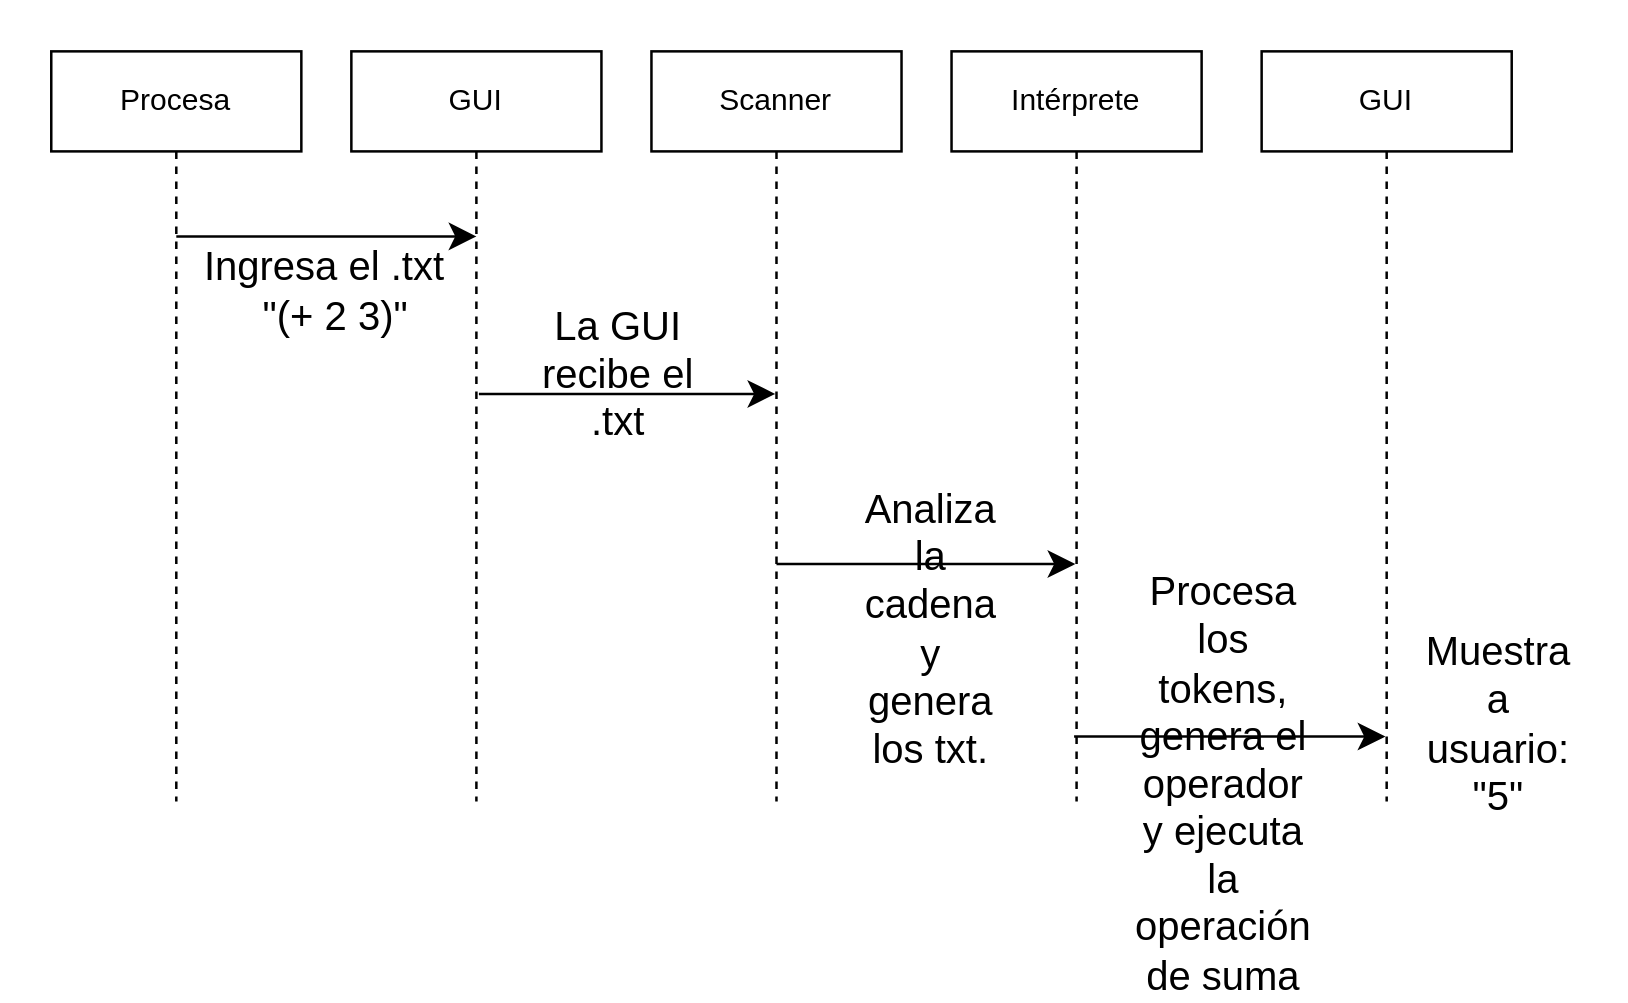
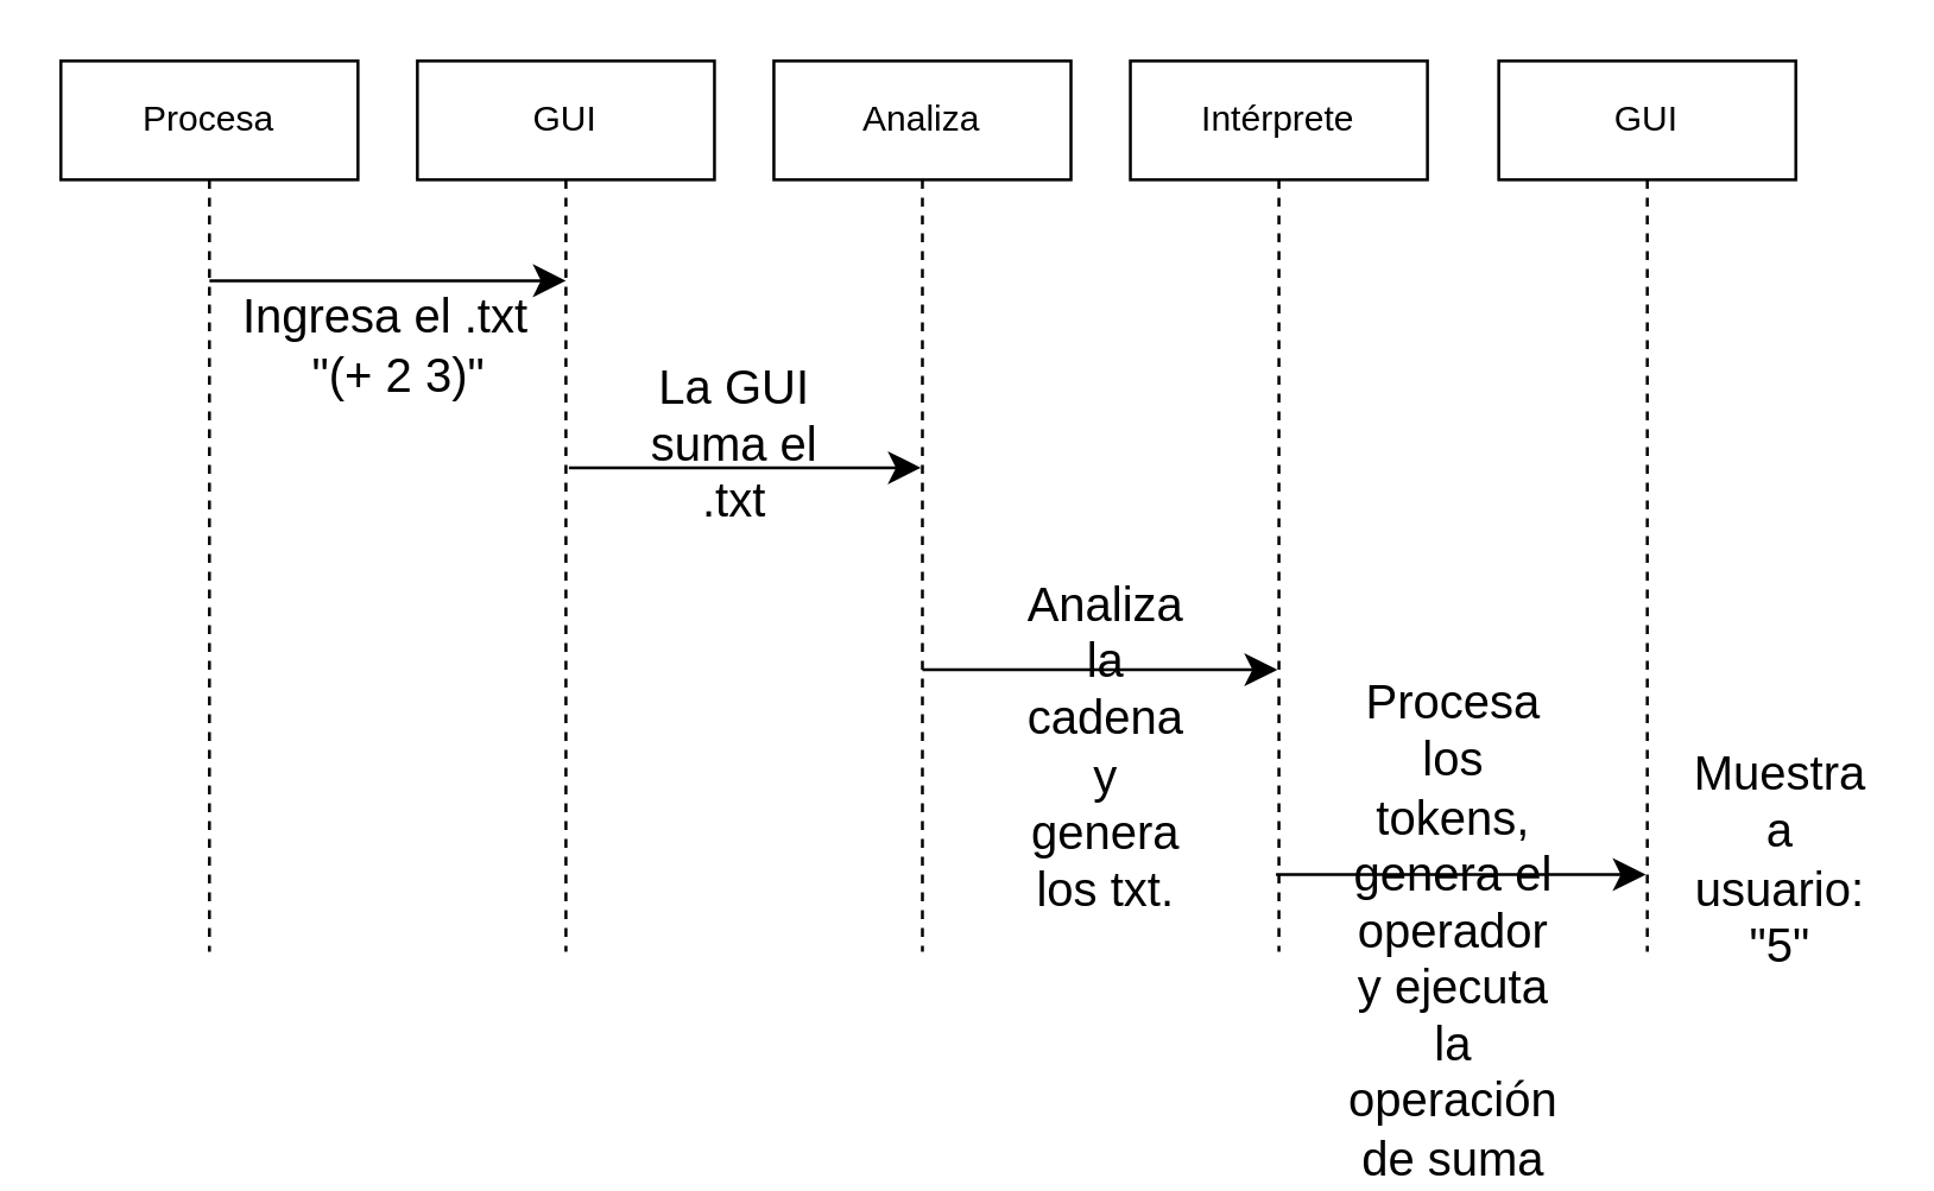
  <mxCell id="0" />
  <mxCell id="1" parent="0" />
  <mxCell id="2" value="Procesa" style="shape=umlLifeline;perimeter=lifelinePerimeter;whiteSpace=wrap;html=1;container=1;dropTarget=0;collapsible=0;recursiveResize=0;outlineConnect=0;portConstraint=eastwest;newEdgeStyle={&quot;edgeStyle&quot;:&quot;elbowEdgeStyle&quot;,&quot;elbow&quot;:&quot;vertical&quot;,&quot;curved&quot;:0,&quot;rounded&quot;:0};" parent="1" vertex="1"><mxGeometry x="20" y="20" width="100" height="300" as="geometry" /></mxCell>
  <mxCell id="3" value="GUI" style="shape=umlLifeline;perimeter=lifelinePerimeter;whiteSpace=wrap;html=1;container=1;dropTarget=0;collapsible=0;recursiveResize=0;outlineConnect=0;portConstraint=eastwest;newEdgeStyle={&quot;edgeStyle&quot;:&quot;elbowEdgeStyle&quot;,&quot;elbow&quot;:&quot;vertical&quot;,&quot;curved&quot;:0,&quot;rounded&quot;:0};" parent="1" vertex="1"><mxGeometry x="140" y="20" width="100" height="300" as="geometry" /></mxCell>
- <mxCell id="4" value="Scanner" style="shape=umlLifeline;perimeter=lifelinePerimeter;whiteSpace=wrap;html=1;container=1;dropTarget=0;collapsible=0;recursiveResize=0;outlineConnect=0;portConstraint=eastwest;newEdgeStyle={&quot;edgeStyle&quot;:&quot;elbowEdgeStyle&quot;,&quot;elbow&quot;:&quot;vertical&quot;,&quot;curved&quot;:0,&quot;rounded&quot;:0};" parent="1" vertex="1"><mxGeometry x="260" y="20" width="100" height="300" as="geometry" /></mxCell>
+ <mxCell id="4" value="Analiza" style="shape=umlLifeline;perimeter=lifelinePerimeter;whiteSpace=wrap;html=1;container=1;dropTarget=0;collapsible=0;recursiveResize=0;outlineConnect=0;portConstraint=eastwest;newEdgeStyle={&quot;edgeStyle&quot;:&quot;elbowEdgeStyle&quot;,&quot;elbow&quot;:&quot;vertical&quot;,&quot;curved&quot;:0,&quot;rounded&quot;:0};" parent="1" vertex="1"><mxGeometry x="260" y="20" width="100" height="300" as="geometry" /></mxCell>
  <mxCell id="5" value="Intérprete" style="shape=umlLifeline;perimeter=lifelinePerimeter;whiteSpace=wrap;html=1;container=1;dropTarget=0;collapsible=0;recursiveResize=0;outlineConnect=0;portConstraint=eastwest;newEdgeStyle={&quot;edgeStyle&quot;:&quot;elbowEdgeStyle&quot;,&quot;elbow&quot;:&quot;vertical&quot;,&quot;curved&quot;:0,&quot;rounded&quot;:0};" parent="1" vertex="1"><mxGeometry x="380" y="20" width="100" height="300" as="geometry" /></mxCell>
  <mxCell id="6" value="GUI" style="shape=umlLifeline;perimeter=lifelinePerimeter;whiteSpace=wrap;html=1;container=1;dropTarget=0;collapsible=0;recursiveResize=0;outlineConnect=0;portConstraint=eastwest;newEdgeStyle={&quot;edgeStyle&quot;:&quot;elbowEdgeStyle&quot;,&quot;elbow&quot;:&quot;vertical&quot;,&quot;curved&quot;:0,&quot;rounded&quot;:0};" parent="1" vertex="1"><mxGeometry x="504" y="20" width="100" height="300" as="geometry" /></mxCell>
  <mxCell id="7" value="" style="endArrow=classic;html=1;rounded=0;fontSize=12;startSize=8;endSize=8;curved=1;" parent="1" edge="1"><mxGeometry width="50" height="50" relative="1" as="geometry"><mxPoint x="70" y="94" as="sourcePoint" /><mxPoint x="190" y="94" as="targetPoint" /></mxGeometry></mxCell>
  <mxCell id="8" value="" style="endArrow=classic;html=1;rounded=0;fontSize=12;startSize=8;endSize=8;curved=1;" parent="1" target="4" edge="1"><mxGeometry width="50" height="50" relative="1" as="geometry"><mxPoint x="191" y="157" as="sourcePoint" /><mxPoint x="241" y="107" as="targetPoint" /></mxGeometry></mxCell>
  <mxCell id="9" value="" style="endArrow=classic;html=1;rounded=0;fontSize=12;startSize=8;endSize=8;curved=1;" parent="1" target="5" edge="1"><mxGeometry width="50" height="50" relative="1" as="geometry"><mxPoint x="310" y="225" as="sourcePoint" /><mxPoint x="360" y="175" as="targetPoint" /></mxGeometry></mxCell>
  <mxCell id="10" value="" style="endArrow=classic;html=1;rounded=0;fontSize=12;startSize=8;endSize=8;curved=1;" parent="1" target="6" edge="1"><mxGeometry width="50" height="50" relative="1" as="geometry"><mxPoint x="429" y="294" as="sourcePoint" /><mxPoint x="479" y="244" as="targetPoint" /></mxGeometry></mxCell>
  <mxCell id="11" value="Ingresa el .txt&amp;nbsp;&amp;nbsp;&lt;div&gt;&quot;(+ 2 3)&quot;&lt;/div&gt;" style="text;strokeColor=none;fillColor=none;html=1;align=center;verticalAlign=middle;whiteSpace=wrap;rounded=0;fontSize=16;" parent="1" vertex="1"><mxGeometry x="59" y="112" width="150" height="7" as="geometry" /></mxCell>
- <mxCell id="12" value="La GUI recibe el .txt" style="text;strokeColor=none;fillColor=none;html=1;align=center;verticalAlign=middle;whiteSpace=wrap;rounded=0;fontSize=16;" parent="1" vertex="1"><mxGeometry x="209" y="134" width="76" height="30" as="geometry" /></mxCell>
+ <mxCell id="12" value="La GUI suma el .txt" style="text;strokeColor=none;fillColor=none;html=1;align=center;verticalAlign=middle;whiteSpace=wrap;rounded=0;fontSize=16;" parent="1" vertex="1"><mxGeometry x="209" y="134" width="76" height="30" as="geometry" /></mxCell>
  <mxCell id="13" value="Analiza la cadena y genera los txt." style="text;strokeColor=none;fillColor=none;html=1;align=center;verticalAlign=middle;whiteSpace=wrap;rounded=0;fontSize=16;" parent="1" vertex="1"><mxGeometry x="342" y="236" width="60" height="30" as="geometry" /></mxCell>
  <mxCell id="14" value="Procesa los tokens, genera el operador y ejecuta la operación de suma" style="text;strokeColor=none;fillColor=none;html=1;align=center;verticalAlign=middle;whiteSpace=wrap;rounded=0;fontSize=16;" parent="1" vertex="1"><mxGeometry x="459" y="298" width="60" height="30" as="geometry" /></mxCell>
  <mxCell id="15" value="Muestra a usuario: &quot;5&quot;" style="text;strokeColor=none;fillColor=none;html=1;align=center;verticalAlign=middle;whiteSpace=wrap;rounded=0;fontSize=16;" vertex="1" parent="1"><mxGeometry x="569" y="274" width="60" height="30" as="geometry" /></mxCell>
